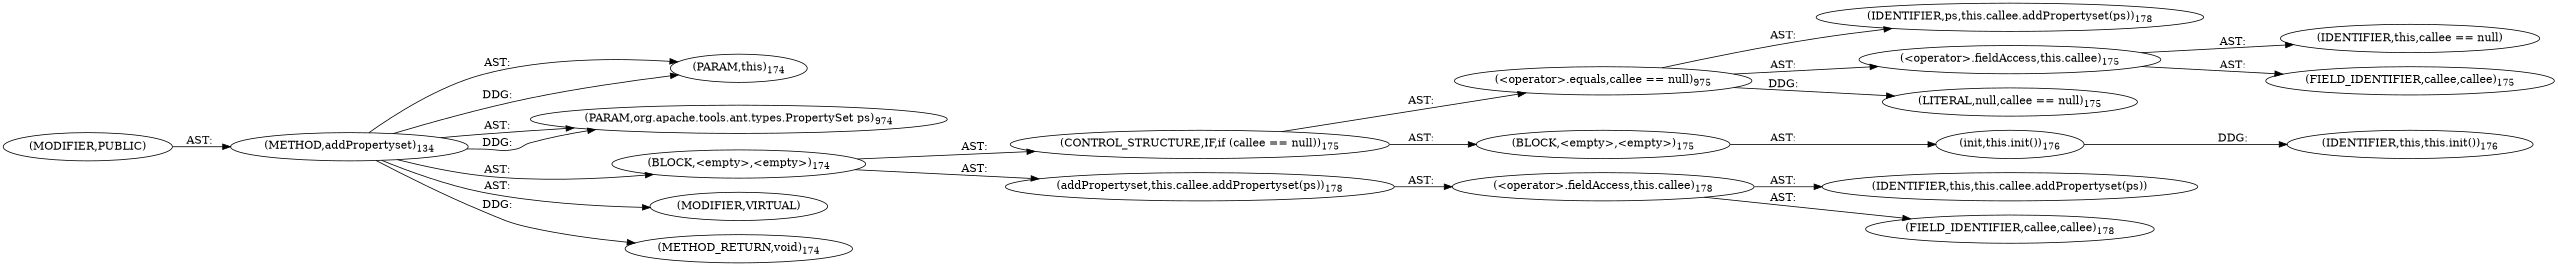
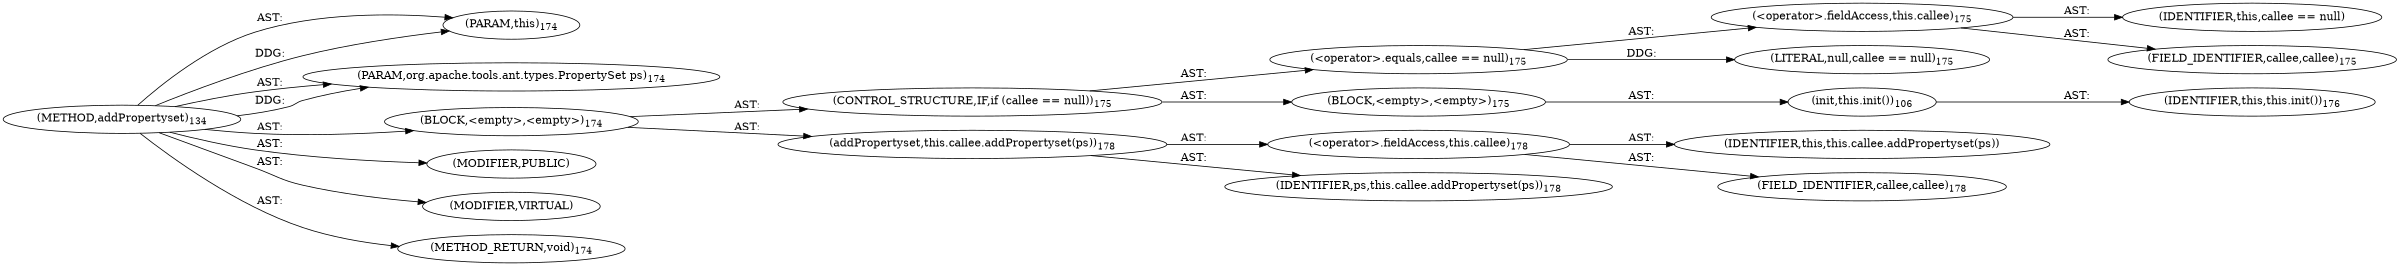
  digraph {
    rankdir=LR
    n1 [label=<(METHOD,addPropertyset)<SUB>134</SUB>>]
    n2 [label=<(PARAM,this)<SUB>174</SUB>>]
-   n3 [label=<(PARAM,org.apache.tools.ant.types.PropertySet ps)<SUB>974</SUB>>]
+   n3 [label=<(PARAM,org.apache.tools.ant.types.PropertySet ps)<SUB>174</SUB>>]
    n4 [label=<(BLOCK,&lt;empty&gt;,&lt;empty&gt;)<SUB>174</SUB>>]
    n5 [label=<(MODIFIER,PUBLIC)>]
    n6 [label=<(MODIFIER,VIRTUAL)>]
    n7 [label=<(METHOD_RETURN,void)<SUB>174</SUB>>]
    n8 [label=<(CONTROL_STRUCTURE,IF,if (callee == null))<SUB>175</SUB>>]
    n9 [label=<(addPropertyset,this.callee.addPropertyset(ps))<SUB>178</SUB>>]
-   n10 [label=<(&lt;operator&gt;.equals,callee == null)<SUB>975</SUB>>]
+   n10 [label=<(&lt;operator&gt;.equals,callee == null)<SUB>175</SUB>>]
    n11 [label=<(BLOCK,&lt;empty&gt;,&lt;empty&gt;)<SUB>175</SUB>>]
    n12 [label=<(&lt;operator&gt;.fieldAccess,this.callee)<SUB>178</SUB>>]
    n13 [label=<(IDENTIFIER,ps,this.callee.addPropertyset(ps))<SUB>178</SUB>>]
    n14 [label=<(&lt;operator&gt;.fieldAccess,this.callee)<SUB>175</SUB>>]
    n15 [label=<(LITERAL,null,callee == null)<SUB>175</SUB>>]
-   n16 [label=<(init,this.init())<SUB>176</SUB>>]
+   n16 [label=<(init,this.init())<SUB>106</SUB>>]
    n17 [label=<(IDENTIFIER,this,callee == null)>]
    n18 [label=<(FIELD_IDENTIFIER,callee,callee)<SUB>175</SUB>>]
    n19 [label=<(IDENTIFIER,this,this.init())<SUB>176</SUB>>]
    n20 [label=<(IDENTIFIER,this,this.callee.addPropertyset(ps))>]
    n21 [label=<(FIELD_IDENTIFIER,callee,callee)<SUB>178</SUB>>]
    n1 -> n2 [label="AST: "]
    n1 -> n2 [label="DDG: "]
    n1 -> n3 [label="AST: "]
    n1 -> n3 [label="DDG: "]
    n1 -> n4 [label="AST: "]
-   n5 -> n1 [label="AST: "]
+   n1 -> n5 [label="AST: "]
    n1 -> n6 [label="AST: "]
-   n1 -> n7 [label="DDG: "]
+   n1 -> n7 [label="AST: "]
    n4 -> n8 [label="AST: "]
    n4 -> n9 [label="AST: "]
    n8 -> n10 [label="AST: "]
    n8 -> n11 [label="AST: "]
    n9 -> n12 [label="AST: "]
-   n10 -> n13 [label="AST: "]
+   n9 -> n13 [label="AST: "]
    n10 -> n14 [label="AST: "]
    n10 -> n15 [label="DDG: "]
    n11 -> n16 [label="AST: "]
    n12 -> n20 [label="AST: "]
    n12 -> n21 [label="AST: "]
    n14 -> n17 [label="AST: "]
    n14 -> n18 [label="AST: "]
-   n16 -> n19 [label="DDG: "]
+   n16 -> n19 [label="AST: "]
  }
